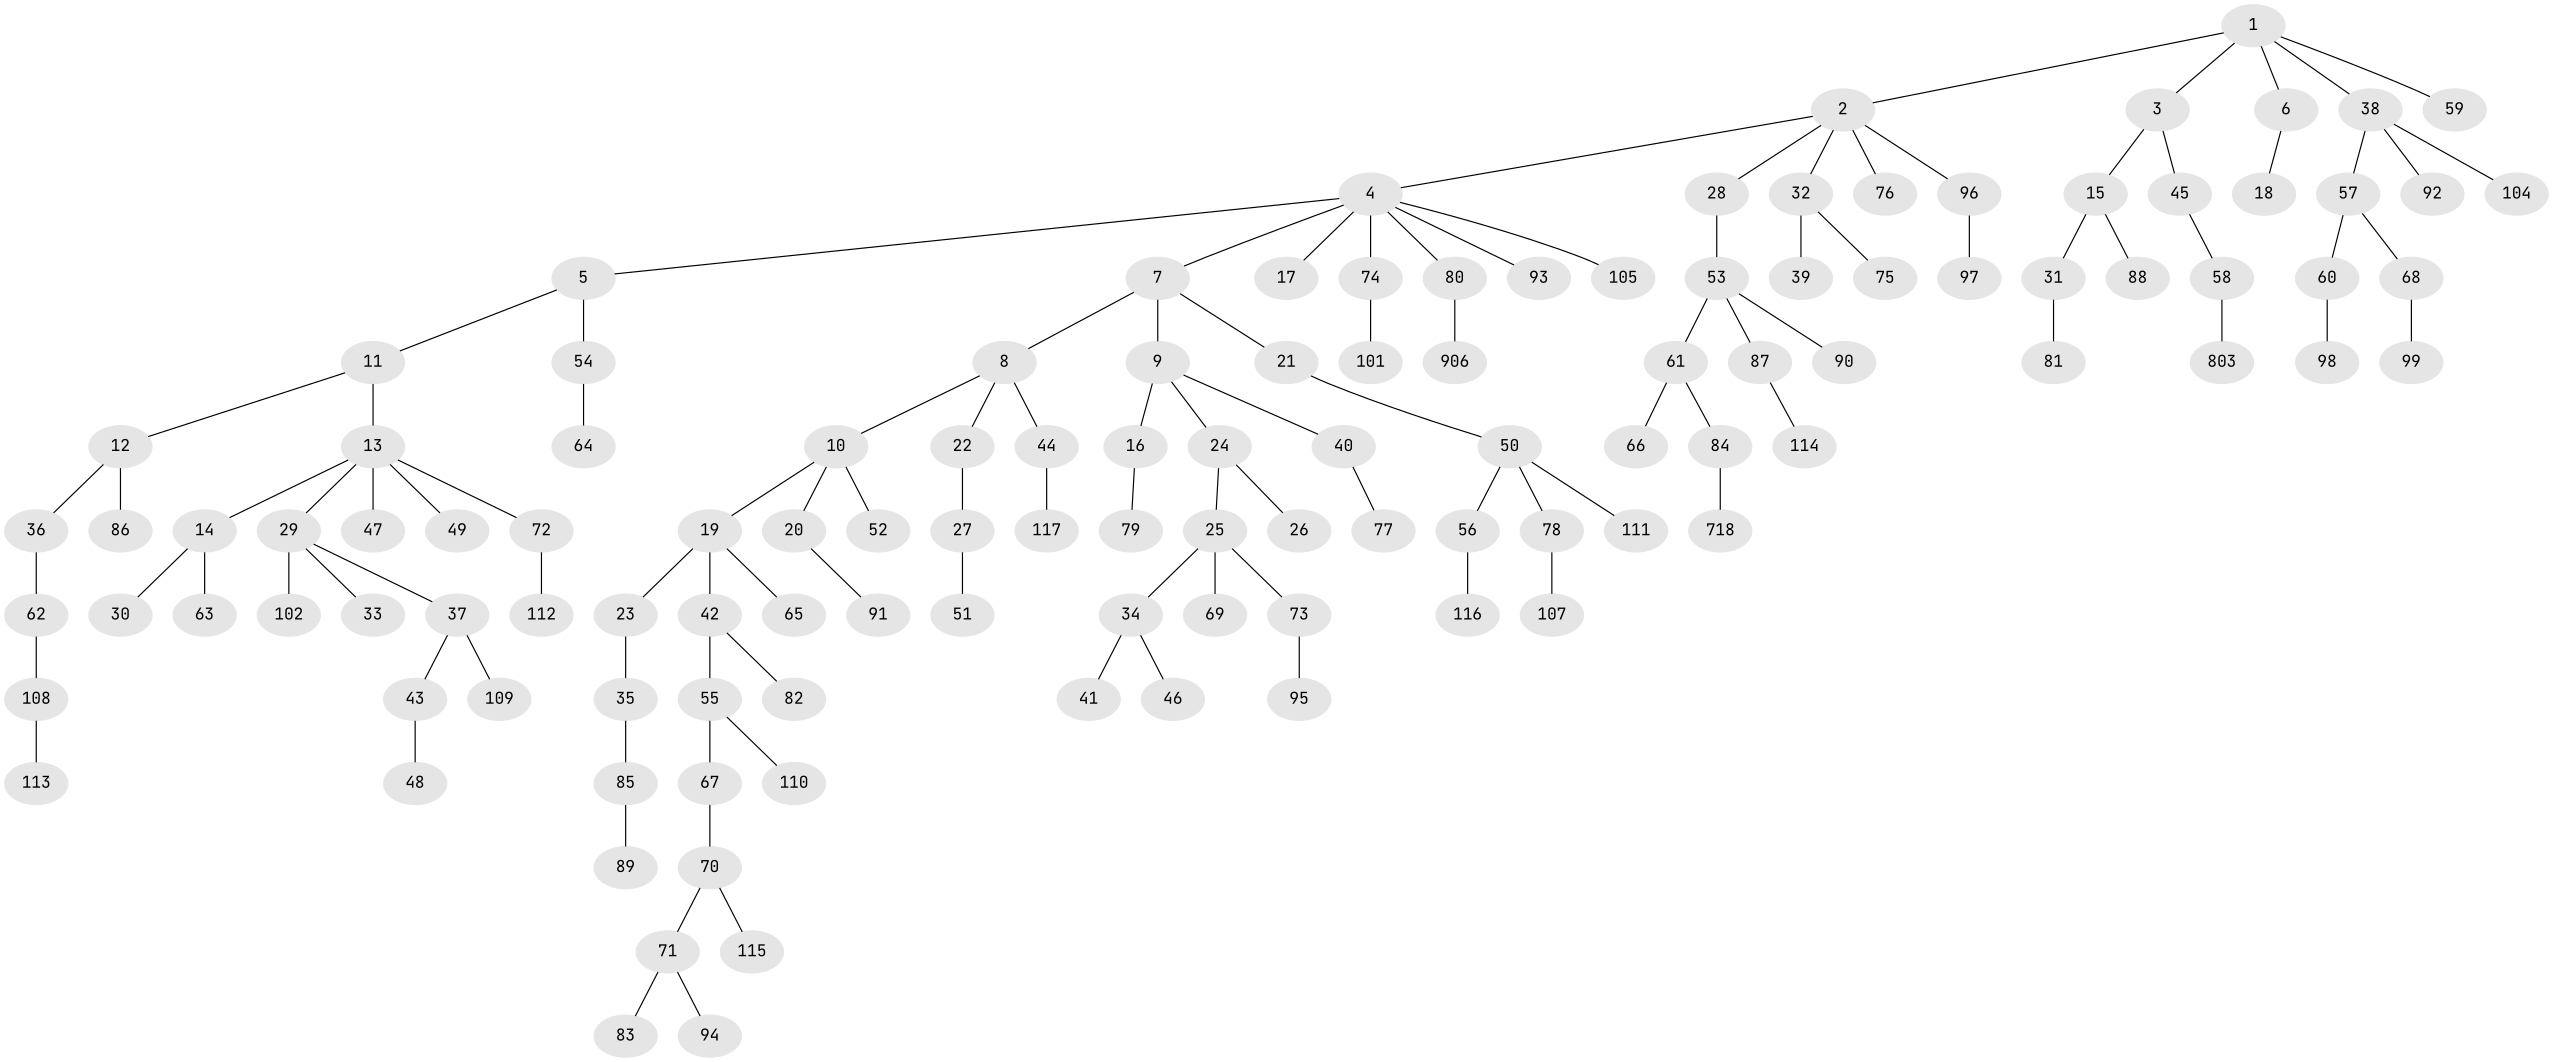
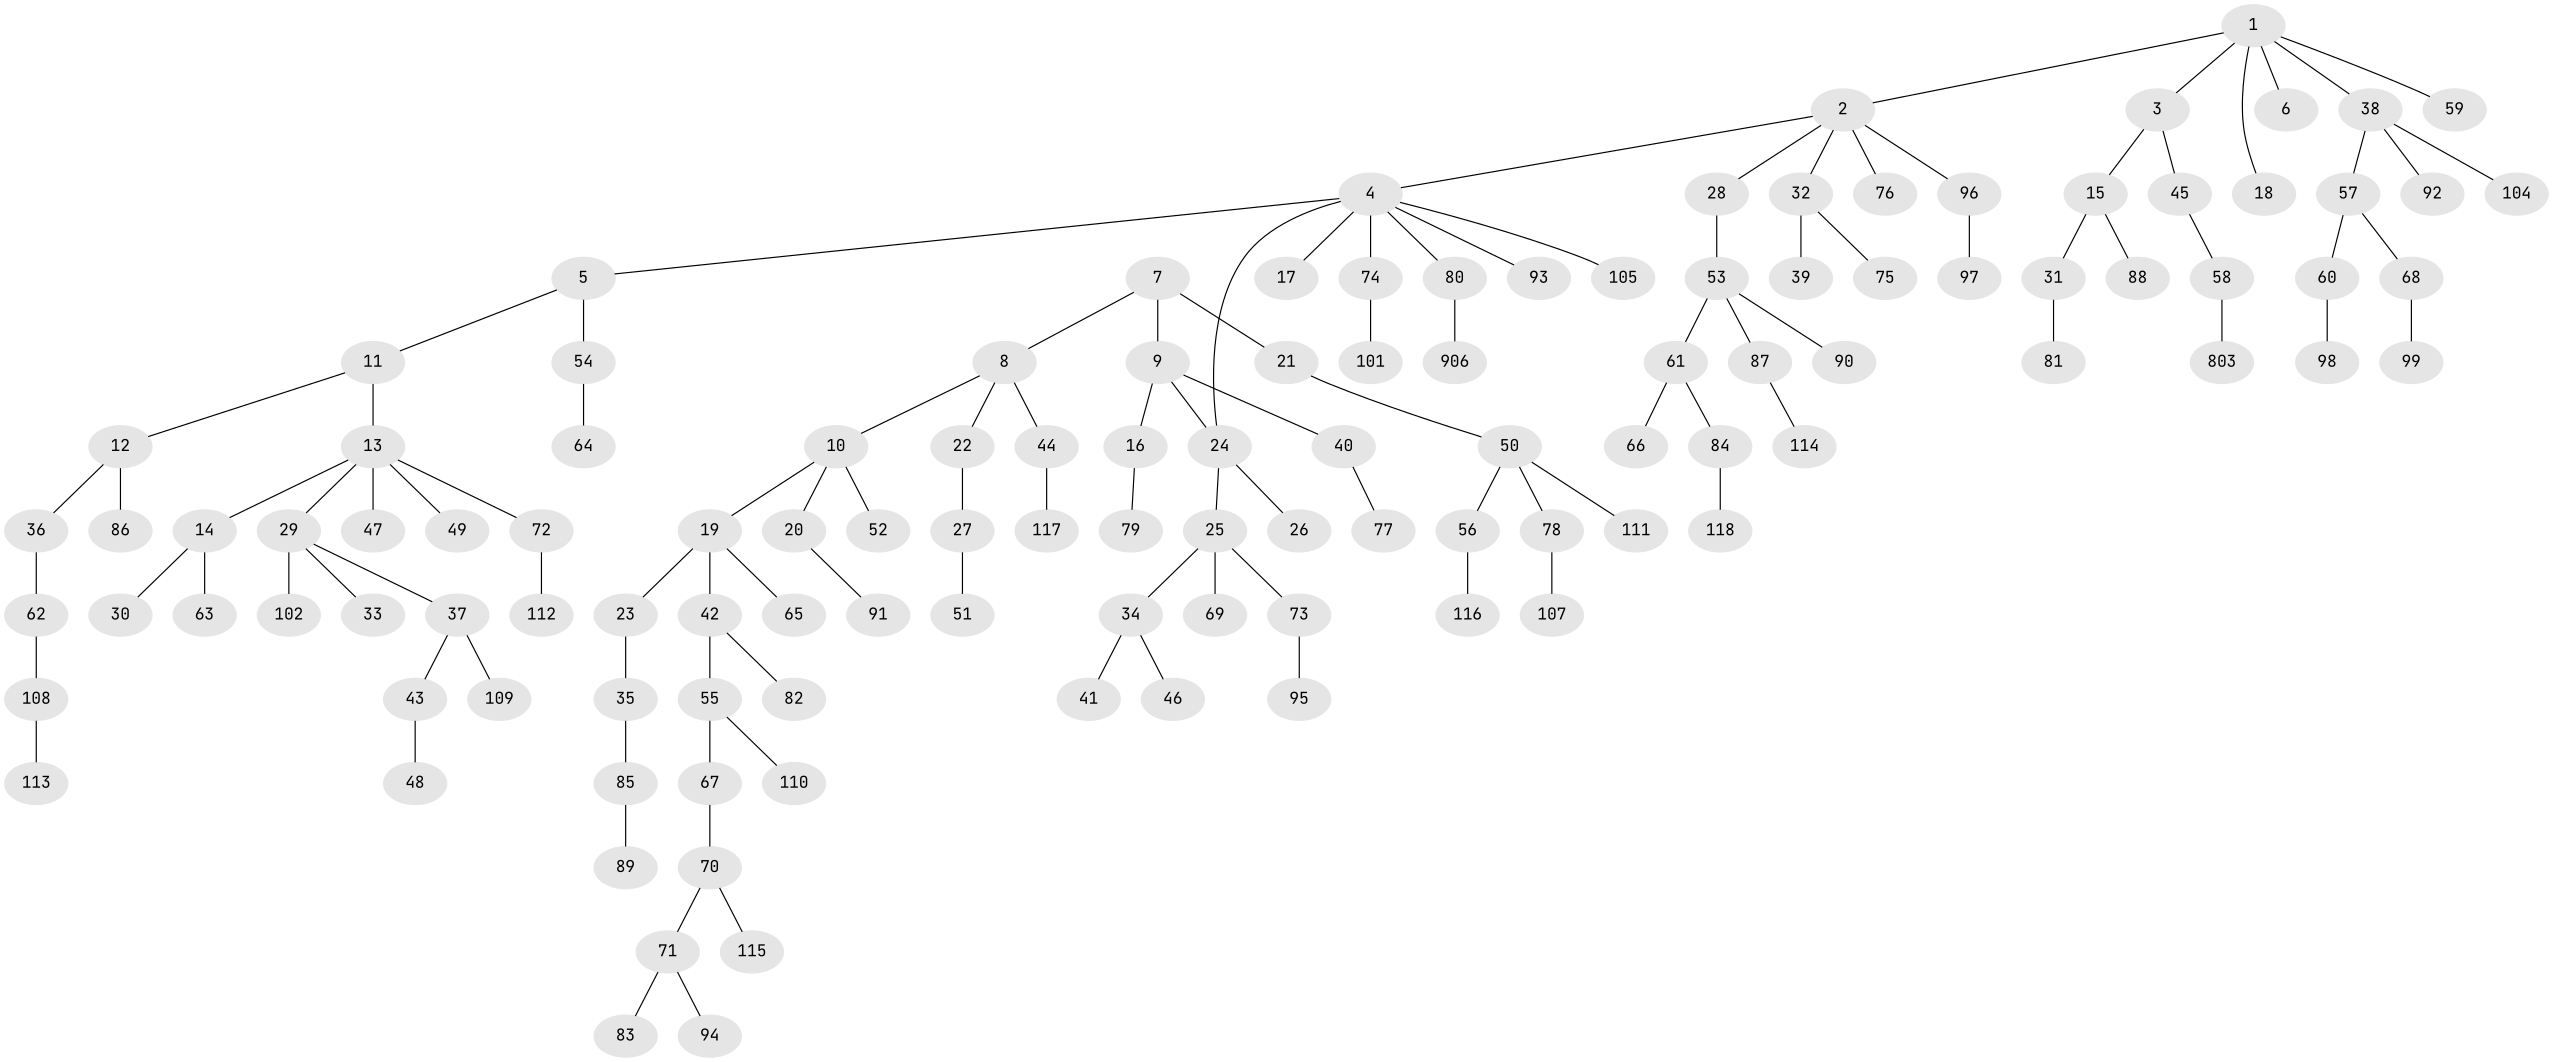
  graph {
    fontname="JetBrains Mono"
    node [color=gray90 fontname="JetBrains Mono" style=filled]
    edge [fontname="JetBrains Mono"]
    1
    2
    3
    6
    38
    59
    4
    28
    32
    76
    96
    15
    45
    18
    57
    92
    104
    5
    7
    17
    74
    80
    93
    105
    53
    39
    75
    97
    31
    88
    58
    11
    54
    8
    9
    21
    101
    n38 [label=906]
    12
    13
    64
    10
    22
    44
    16
    24
    40
    50
    19
    20
    52
    27
    117
    79
    25
    26
    77
    23
    42
    65
    91
    36
    86
    14
    29
    47
    49
    72
    62
    30
    63
    102
    33
    37
    112
    81
    35
    55
    82
    56
    78
    111
    51
    85
    34
    69
    73
    41
    46
    95
    61
    87
    90
    43
    109
    89
    108
    48
    60
    68
    67
    110
    n103 [label=803]
    116
    107
    66
    84
    114
    70
    98
    99
-   118 [label=718]
+   118
    113
    71
    115
    83
    94
    1 -- 2
    1 -- 3
    1 -- 6
    1 -- 38
    1 -- 59
    2 -- 4
    2 -- 28
    2 -- 32
    2 -- 76
    2 -- 96
    3 -- 15
    3 -- 45
-   6 -- 18
+   1 -- 18
    38 -- 57
    38 -- 92
    38 -- 104
    4 -- 5
-   4 -- 7
+   4 -- 24
    4 -- 17
    4 -- 74
    4 -- 80
    4 -- 93
    4 -- 105
    28 -- 53
    32 -- 39
    32 -- 75
    96 -- 97
    15 -- 31
    15 -- 88
    45 -- 58
    57 -- 60
    57 -- 68
    5 -- 11
    5 -- 54
    7 -- 8
    7 -- 9
    7 -- 21
    74 -- 101
    80 -- n38
    53 -- 61
    53 -- 87
    53 -- 90
    31 -- 81
    58 -- n103
    11 -- 12
    11 -- 13
    54 -- 64
    8 -- 10
    8 -- 22
    8 -- 44
    9 -- 16
    9 -- 24
    9 -- 40
    21 -- 50
    12 -- 36
    12 -- 86
    13 -- 14
    13 -- 29
    13 -- 47
    13 -- 49
    13 -- 72
    10 -- 19
    10 -- 20
    10 -- 52
    22 -- 27
    44 -- 117
    16 -- 79
    24 -- 25
    24 -- 26
    40 -- 77
    50 -- 56
    50 -- 78
    50 -- 111
    19 -- 23
    19 -- 42
    19 -- 65
    20 -- 91
    27 -- 51
    25 -- 34
    25 -- 69
    25 -- 73
    23 -- 35
    42 -- 55
    42 -- 82
    36 -- 62
    14 -- 30
    14 -- 63
    29 -- 102
    29 -- 33
    29 -- 37
    72 -- 112
    62 -- 108
    37 -- 43
    37 -- 109
    35 -- 85
    55 -- 67
    55 -- 110
    56 -- 116
    78 -- 107
    85 -- 89
    34 -- 41
    34 -- 46
    73 -- 95
    61 -- 66
    61 -- 84
    87 -- 114
    43 -- 48
    108 -- 113
    60 -- 98
    68 -- 99
    67 -- 70
    84 -- 118
    70 -- 71
    70 -- 115
    71 -- 83
    71 -- 94
  }
